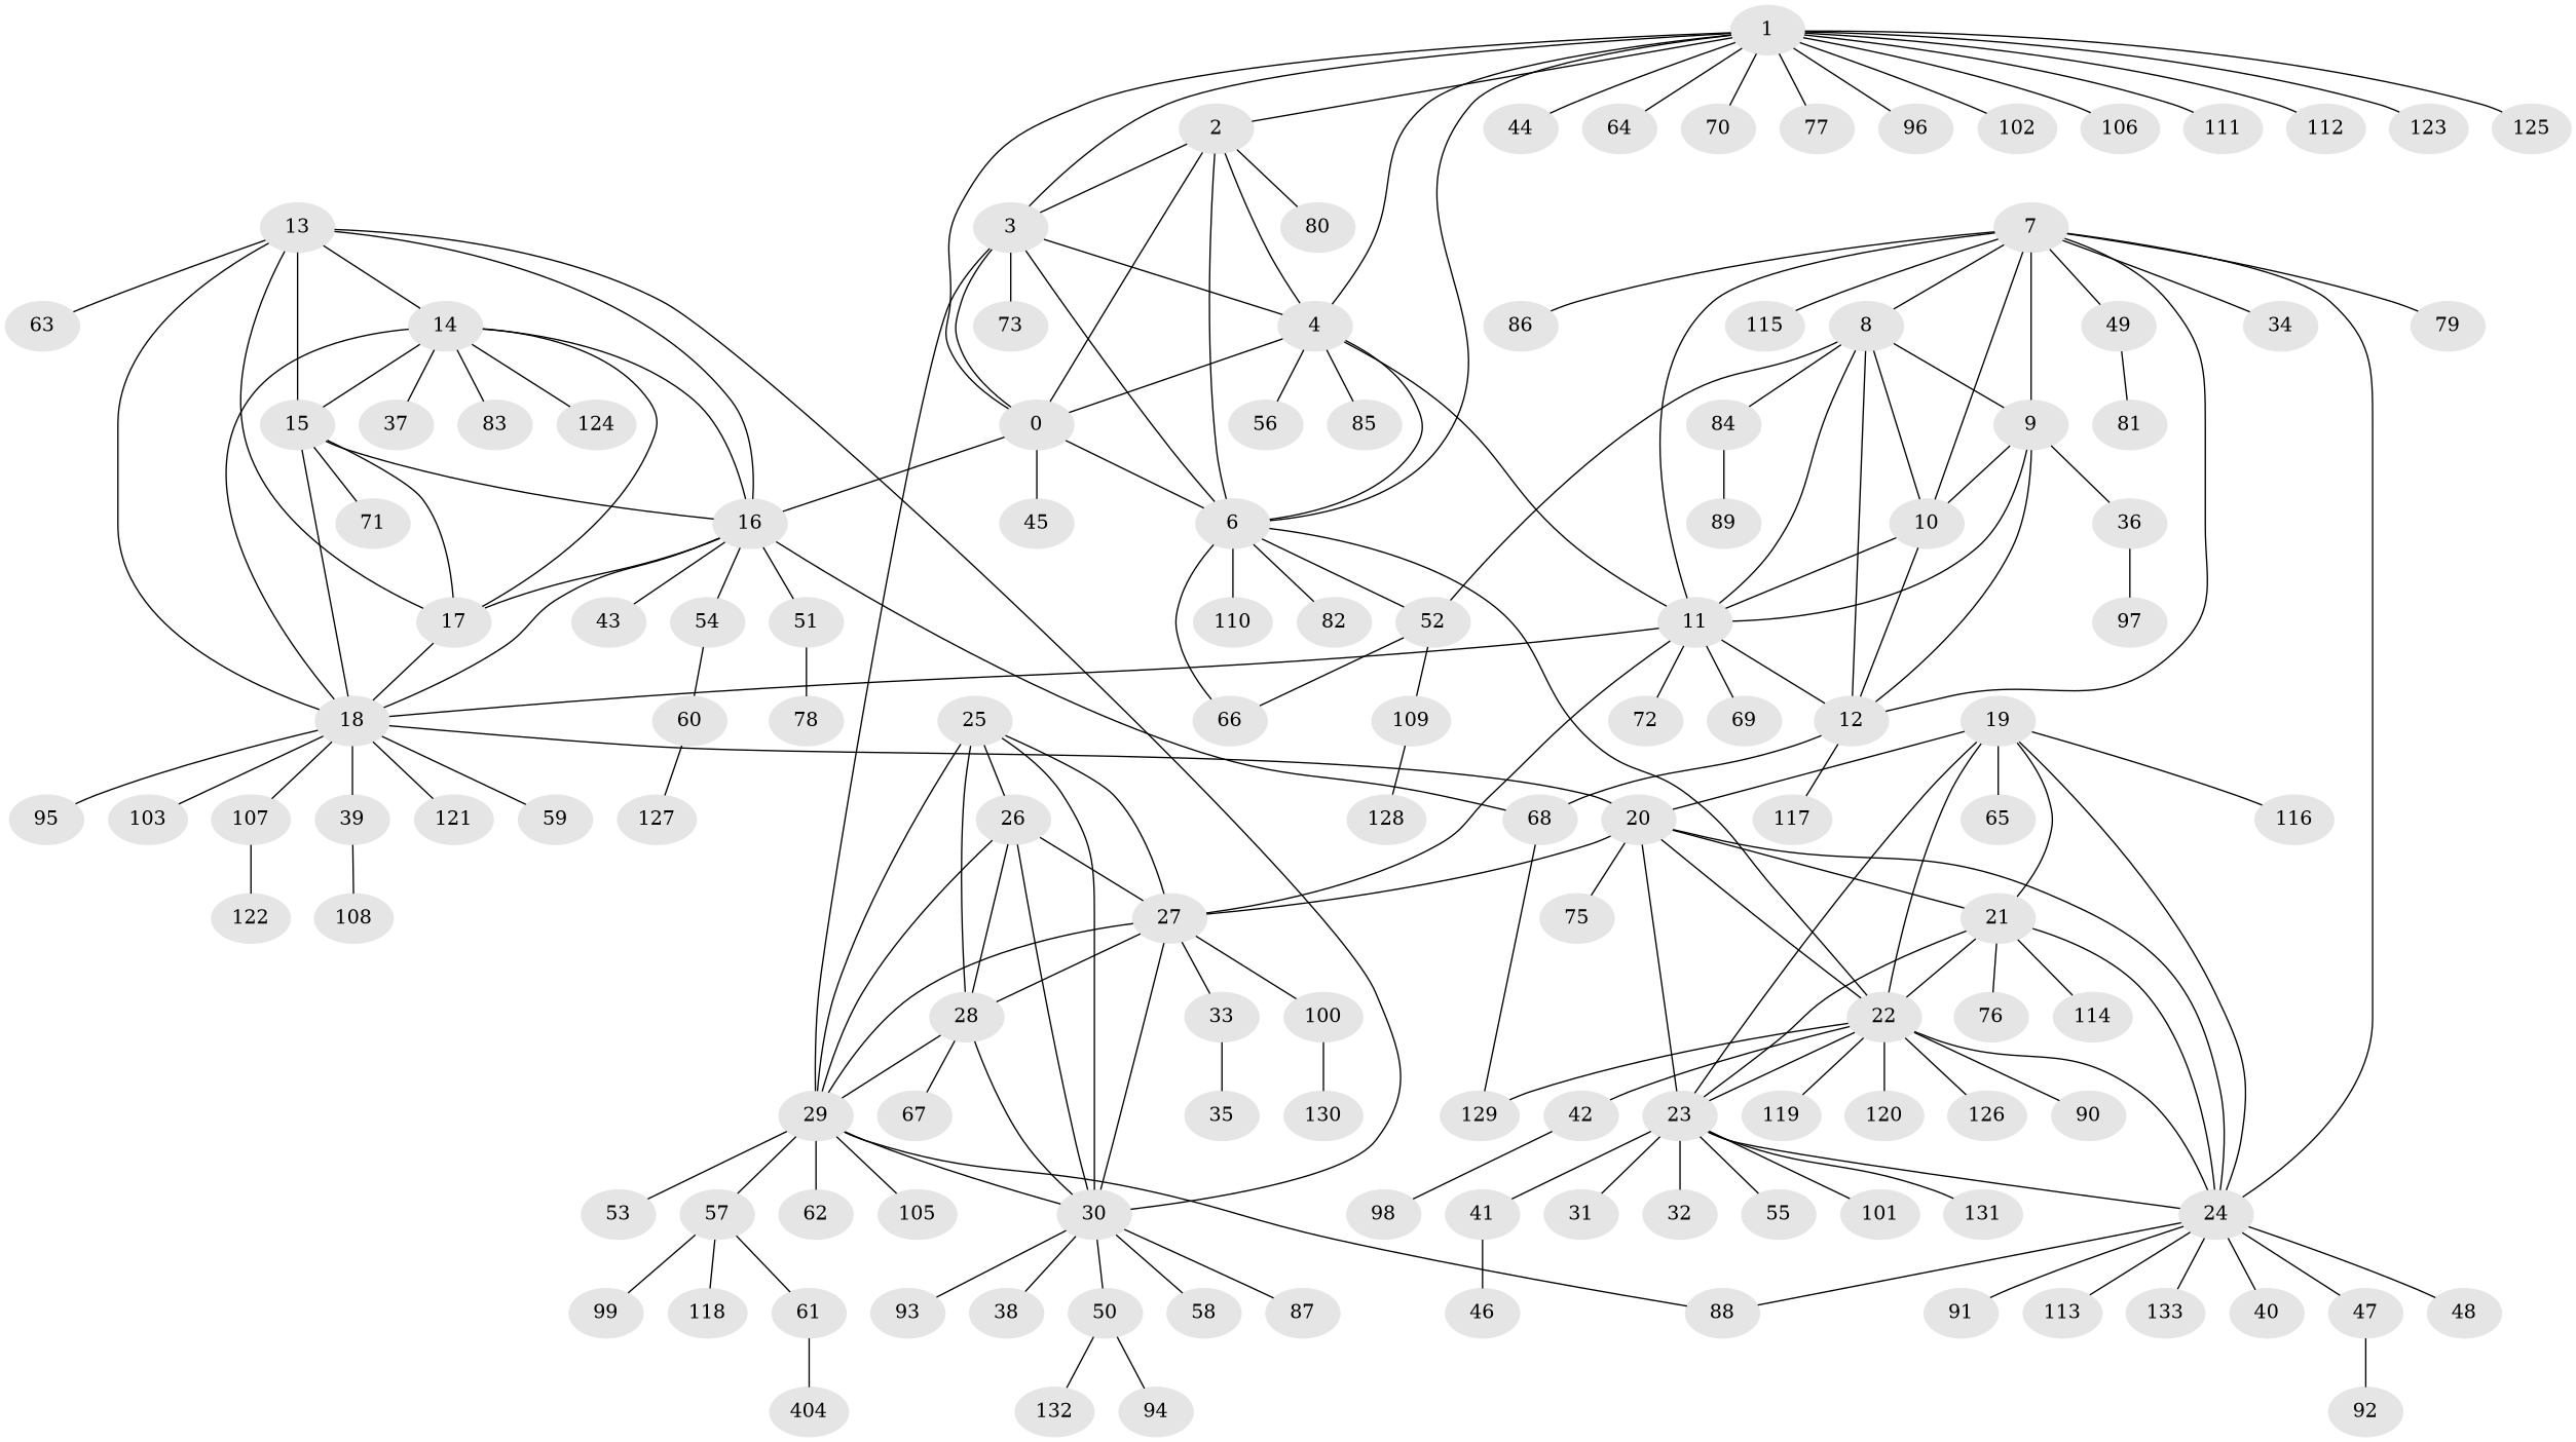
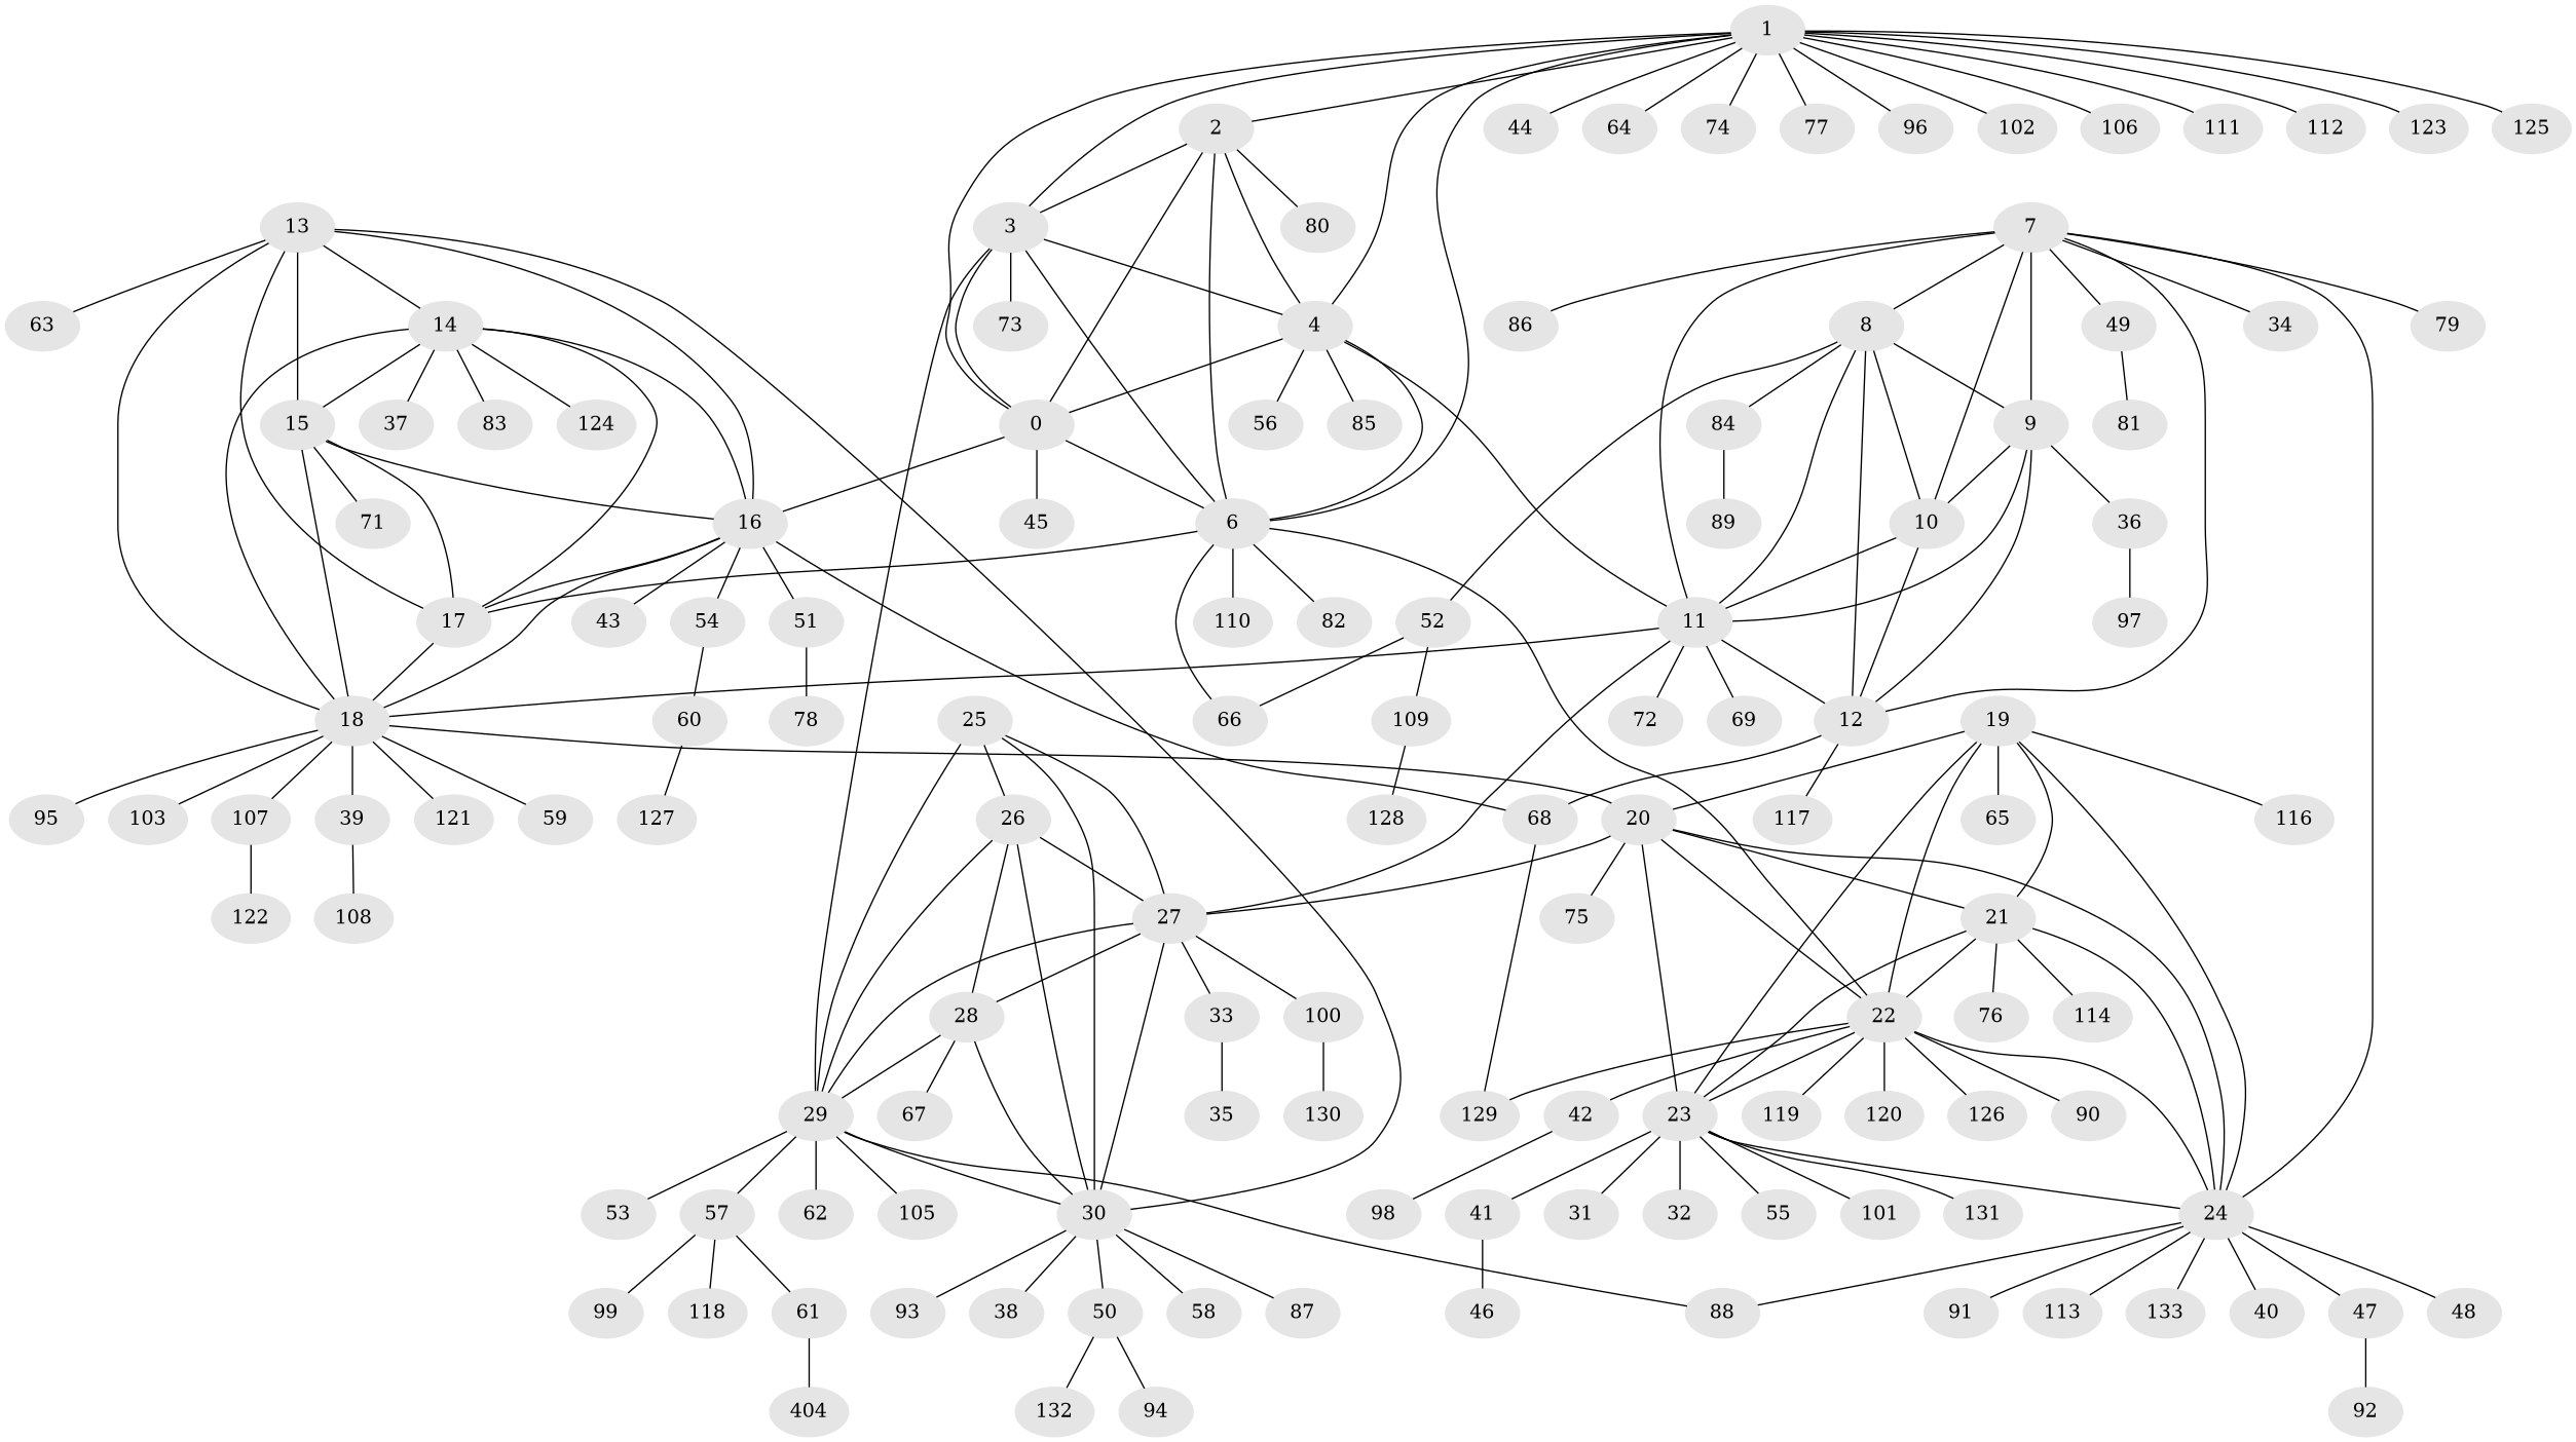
  graph {
    node [color=gray90 style=filled]
    1
    2
    3
    4
    n5 [label=0]
    6
    44
    64
-   70
+   70 [label=74]
    77
    96
    102
    106
    111
    112
    123
    125
    80
    29
    73
    11
    56
    85
    16
    45
    22
    52
    66
    82
    110
    30
    88
    53
    57
    62
    105
    12
    18
    27
    69
    72
    68
    17
    43
    51
    54
    24
    23
    42
    90
    119
    120
    126
    129
    109
    7
    8
    9
    10
    34
    49
    79
    86
-   115
    84
    36
    117
    40
    47
    48
    91
    113
    133
    81
    89
    97
    20
    39
    59
    95
    103
    107
    121
    28
    33
    100
    13
    14
    15
    63
    37
    83
    124
    71
    38
    50
    58
    87
    93
    78
    60
    21
    75
    108
    122
    19
    65
    116
    76
    114
    31
    32
    41
    55
    101
    131
    98
    46
    92
    25
    26
    67
    35
    130
    61
    99
    118
    94
    132
    128
    127
    n132 [label=404]
    1 -- 2
    1 -- 3
    1 -- 4
    1 -- n5
    1 -- 6
    1 -- 44
    1 -- 64
    1 -- 70
    1 -- 77
    1 -- 96
    1 -- 102
    1 -- 106
    1 -- 111
    1 -- 112
    1 -- 123
    1 -- 125
    2 -- 3
    2 -- 4
    2 -- n5
    2 -- 6
    2 -- 80
    3 -- 4
    3 -- n5
    3 -- 6
    3 -- 29
    3 -- 73
    4 -- n5
    4 -- 6
    4 -- 11
    4 -- 56
    4 -- 85
    n5 -- 6
    n5 -- 16
    n5 -- 45
    6 -- 22
-   6 -- 52
+   6 -- 17
    6 -- 66
    6 -- 82
    6 -- 110
    29 -- 30
    29 -- 88
    29 -- 53
    29 -- 57
    29 -- 62
    29 -- 105
    11 -- 12
    11 -- 18
    11 -- 27
    11 -- 69
    11 -- 72
    16 -- 18
    16 -- 68
    16 -- 17
    16 -- 43
    16 -- 51
    16 -- 54
    22 -- 24
    22 -- 23
    22 -- 42
    22 -- 90
    22 -- 119
    22 -- 120
    22 -- 126
    22 -- 129
    52 -- 66
    52 -- 109
    30 -- 38
    30 -- 50
    30 -- 58
    30 -- 87
    30 -- 93
    57 -- 61
    57 -- 99
    57 -- 118
    12 -- 68
    12 -- 117
    18 -- 20
    18 -- 39
    18 -- 59
    18 -- 95
    18 -- 103
    18 -- 107
    18 -- 121
    27 -- 29
    27 -- 30
    27 -- 28
    27 -- 33
    27 -- 100
    68 -- 129
    17 -- 18
    51 -- 78
    54 -- 60
    24 -- 88
    24 -- 40
    24 -- 47
    24 -- 48
    24 -- 91
    24 -- 113
    24 -- 133
    23 -- 24
    23 -- 31
    23 -- 32
    23 -- 41
    23 -- 55
    23 -- 101
    23 -- 131
    42 -- 98
    109 -- 128
    7 -- 11
    7 -- 12
    7 -- 24
    7 -- 8
    7 -- 9
    7 -- 10
    7 -- 34
    7 -- 49
    7 -- 79
    7 -- 86
-   7 -- 115
    8 -- 11
    8 -- 52
    8 -- 12
    8 -- 9
    8 -- 10
    8 -- 84
    9 -- 11
    9 -- 12
    9 -- 10
    9 -- 36
    10 -- 11
    10 -- 12
    49 -- 81
    84 -- 89
    36 -- 97
    47 -- 92
    20 -- 22
    20 -- 27
    20 -- 24
    20 -- 23
    20 -- 21
    20 -- 75
    39 -- 108
    107 -- 122
    28 -- 29
    28 -- 30
    28 -- 67
    33 -- 35
    100 -- 130
    13 -- 16
    13 -- 30
    13 -- 18
    13 -- 17
    13 -- 14
    13 -- 15
    13 -- 63
    14 -- 16
    14 -- 18
    14 -- 17
    14 -- 15
    14 -- 37
    14 -- 83
    14 -- 124
    15 -- 16
    15 -- 18
    15 -- 17
    15 -- 71
    50 -- 94
    50 -- 132
    60 -- 127
    21 -- 22
    21 -- 24
    21 -- 23
    21 -- 76
    21 -- 114
    19 -- 22
    19 -- 24
    19 -- 23
    19 -- 20
    19 -- 21
    19 -- 65
    19 -- 116
    41 -- 46
    25 -- 29
    25 -- 30
    25 -- 27
-   25 -- 28
    25 -- 26
    26 -- 29
    26 -- 30
    26 -- 27
    26 -- 28
    61 -- n132
  }
